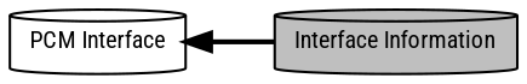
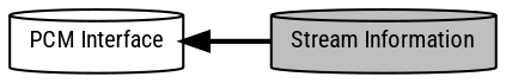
  digraph {
    rankdir=LR
    fontname="Roboto Condensed"
    node [color=black fontname="Roboto Condensed" fontsize=10 shape=cylinder style=filled]
-   n1 [fillcolor=grey75 fontcolor=black height=0.2 label="Interface Information" width=0.4]
+   n1 [fillcolor=grey75 fontcolor=black height=0.2 label="Stream Information" width=0.4]
    n2 [fillcolor=white height=0.2 label="PCM Interface" width=0.4]
    n2 -> n1 [dir=back fontname="Roboto Condensed" fontsize=10 labelfontname=Helvetica labelfontsize=10 shape=plaintext style=bold]
  }
